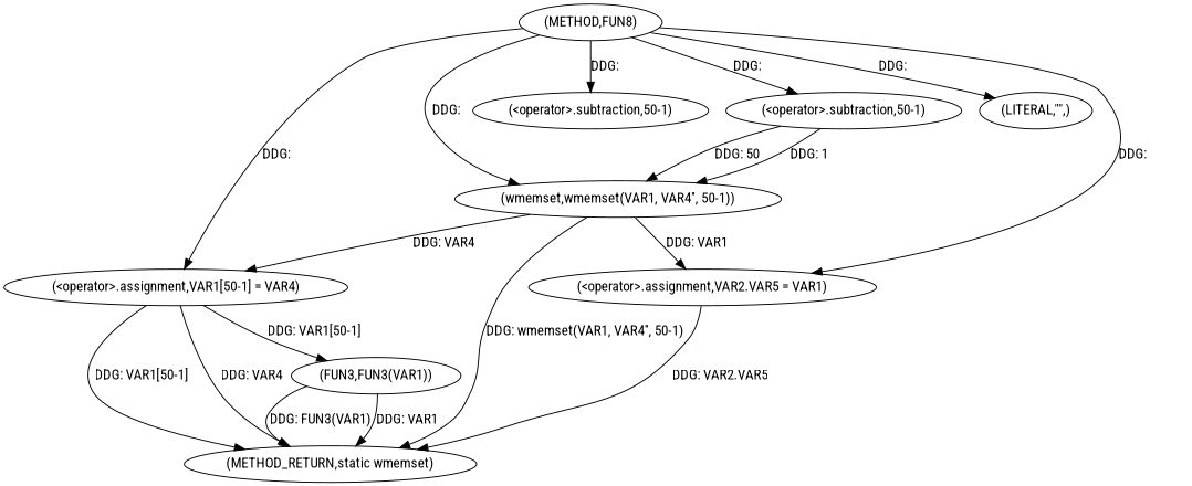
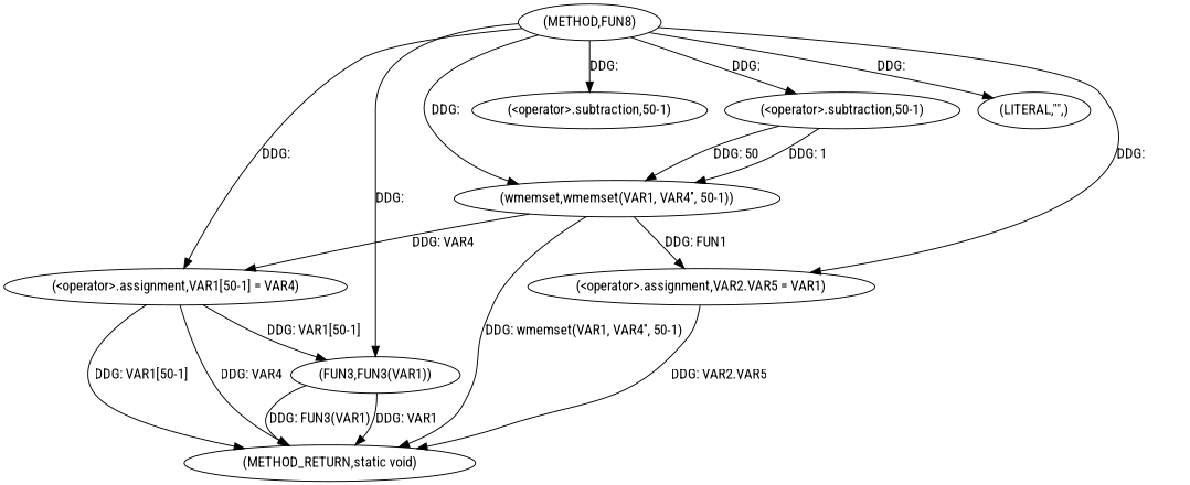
  digraph {
    fontname="Roboto Condensed"
    node [fontname="Roboto Condensed"]
    edge [fontname="Roboto Condensed"]
    n1 [label="(METHOD,FUN8)"]
    n2 [label="(wmemset,wmemset(VAR1, VAR4'', 50-1))"]
    n3 [label="(<operator>.subtraction,50-1)"]
    n4 [label="(<operator>.assignment,VAR1[50-1] = VAR4)"]
    n5 [label="(<operator>.subtraction,50-1)"]
    n6 [label="(<operator>.assignment,VAR2.VAR5 = VAR1)"]
    n7 [label="(LITERAL,\"\",)"]
    n8 [label="(FUN3,FUN3(VAR1))"]
-   n9 [label="(METHOD_RETURN,static wmemset)"]
+   n9 [label="(METHOD_RETURN,static void)"]
    n1 -> n2 [label="DDG: "]
    n1 -> n3 [label="DDG: "]
    n1 -> n4 [label="DDG: "]
    n1 -> n5 [label="DDG: "]
    n1 -> n6 [label="DDG: "]
    n1 -> n7 [label="DDG: "]
+   n1 -> n8 [label="DDG: "]
    n2 -> n4 [label="DDG: VAR4"]
-   n2 -> n6 [label="DDG: VAR1"]
+   n2 -> n6 [label="DDG: FUN1"]
    n2 -> n9 [label="DDG: wmemset(VAR1, VAR4'', 50-1)"]
    n3 -> n2 [label="DDG: 50"]
    n3 -> n2 [label="DDG: 1"]
    n4 -> n8 [label="DDG: VAR1[50-1]"]
    n4 -> n9 [label="DDG: VAR1[50-1]"]
    n4 -> n9 [label="DDG: VAR4"]
    n6 -> n9 [label="DDG: VAR2.VAR5"]
    n8 -> n9 [label="DDG: FUN3(VAR1)"]
    n8 -> n9 [label="DDG: VAR1"]
  }
